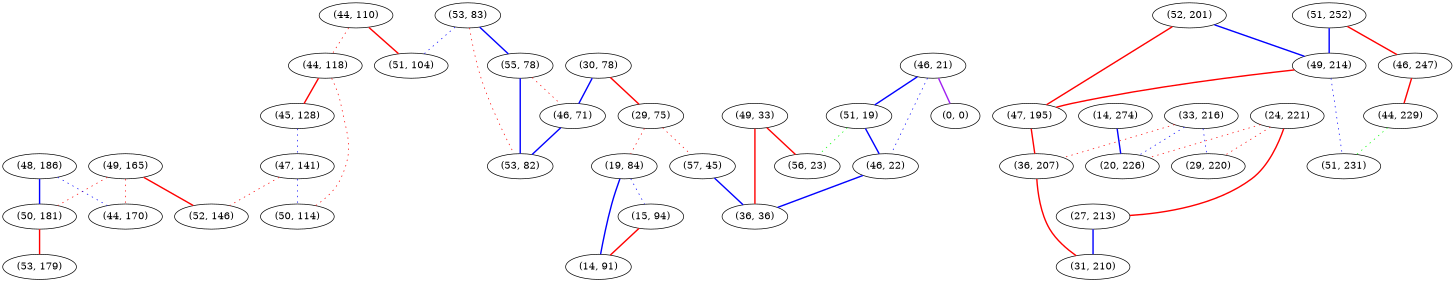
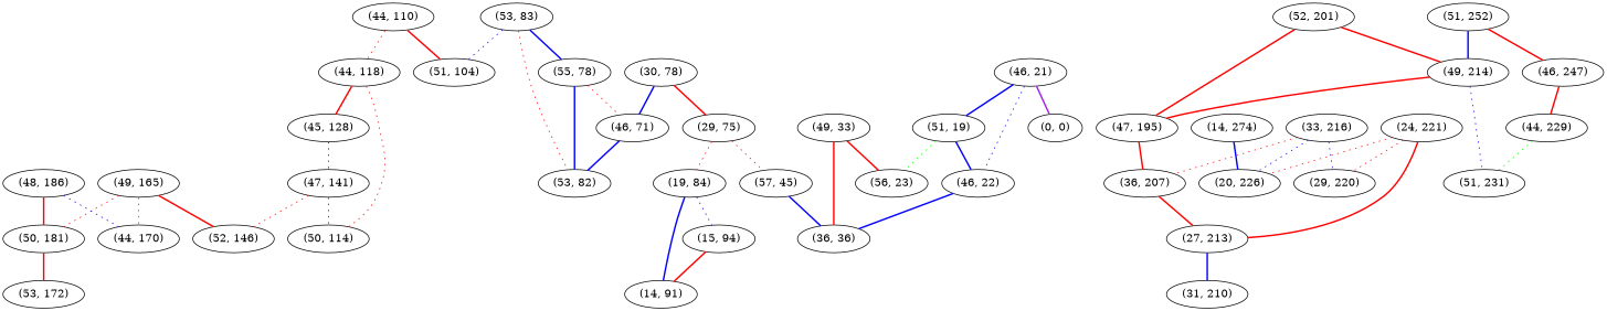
  graph {
    edge [color=red style=bold weight=1]
    "(49, 165)"
    "(44, 170)"
    "(52, 146)"
    "(50, 181)"
    "(51, 252)"
    "(49, 214)"
    "(46, 247)"
    "(47, 195)"
    "(51, 231)"
    "(44, 229)"
    "(44, 110)"
    "(44, 118)"
    "(51, 104)"
    "(45, 128)"
    "(50, 114)"
    "(30, 78)"
    "(29, 75)"
    "(46, 71)"
    "(19, 84)"
    "(57, 45)"
    "(53, 82)"
    "(49, 33)"
    "(56, 23)"
    "(36, 36)"
    "(15, 94)"
    "(14, 91)"
    "(52, 201)"
    "(36, 207)"
    "(48, 186)"
-   "(53, 172)" [label="(53, 179)"]
+   "(53, 172)"
    "(46, 21)"
    "(51, 19)"
    "(46, 22)"
    "(0, 0)"
    "(47, 141)"
    "(53, 83)"
    "(55, 78)"
    "(33, 216)"
    "(29, 220)"
    "(20, 226)"
    "(31, 210)"
    "(24, 221)"
    "(27, 213)"
    "(14, 274)"
    "(49, 165)" -- "(44, 170)" [style=dotted]
    "(49, 165)" -- "(52, 146)"
    "(49, 165)" -- "(50, 181)" [style=dotted]
    "(50, 181)" -- "(53, 172)"
    "(51, 252)" -- "(49, 214)" [color=blue weight=3]
    "(51, 252)" -- "(46, 247)"
    "(49, 214)" -- "(47, 195)"
    "(49, 214)" -- "(51, 231)" [color=blue style=dotted weight=3]
    "(46, 247)" -- "(44, 229)"
    "(47, 195)" -- "(36, 207)"
    "(44, 229)" -- "(51, 231)" [color=green style=dotted weight=2]
    "(44, 110)" -- "(44, 118)" [style=dotted]
    "(44, 110)" -- "(51, 104)"
    "(44, 118)" -- "(45, 128)"
    "(44, 118)" -- "(50, 114)" [style=dotted]
    "(45, 128)" -- "(47, 141)" [color=blue style=dotted weight=3]
    "(30, 78)" -- "(29, 75)"
    "(30, 78)" -- "(46, 71)" [color=blue weight=3]
    "(29, 75)" -- "(19, 84)" [style=dotted]
    "(29, 75)" -- "(57, 45)" [style=dotted]
    "(46, 71)" -- "(53, 82)" [color=blue weight=3]
    "(19, 84)" -- "(15, 94)" [color=blue style=dotted weight=3]
    "(19, 84)" -- "(14, 91)" [color=blue weight=3]
    "(57, 45)" -- "(36, 36)" [color=blue weight=3]
    "(49, 33)" -- "(56, 23)"
    "(49, 33)" -- "(36, 36)"
    "(15, 94)" -- "(14, 91)"
-   "(52, 201)" -- "(49, 214)" [color=blue]
+   "(52, 201)" -- "(49, 214)"
    "(52, 201)" -- "(47, 195)"
-   "(36, 207)" -- "(31, 210)"
+   "(36, 207)" -- "(27, 213)"
    "(48, 186)" -- "(44, 170)" [color=blue style=dotted weight=3]
-   "(48, 186)" -- "(50, 181)" [color=blue weight=3]
+   "(48, 186)" -- "(50, 181)" [weight=3]
    "(46, 21)" -- "(51, 19)" [color=blue weight=3]
    "(46, 21)" -- "(46, 22)" [color=blue style=dotted]
    "(46, 21)" -- "(0, 0)" [color=purple weight=4]
    "(51, 19)" -- "(56, 23)" [color=green style=dotted weight=2]
    "(51, 19)" -- "(46, 22)" [color=blue weight=3]
    "(46, 22)" -- "(36, 36)" [color=blue weight=3]
    "(47, 141)" -- "(52, 146)" [style=dotted]
    "(47, 141)" -- "(50, 114)" [color=blue style=dotted weight=3]
    "(53, 83)" -- "(51, 104)" [color=blue style=dotted weight=3]
    "(53, 83)" -- "(53, 82)" [style=dotted]
    "(53, 83)" -- "(55, 78)" [color=blue weight=3]
    "(55, 78)" -- "(46, 71)" [style=dotted]
    "(55, 78)" -- "(53, 82)" [color=blue weight=3]
    "(33, 216)" -- "(36, 207)" [style=dotted]
    "(33, 216)" -- "(29, 220)" [color=blue style=dotted weight=3]
    "(33, 216)" -- "(20, 226)" [color=blue style=dotted weight=3]
    "(24, 221)" -- "(29, 220)" [style=dotted]
    "(24, 221)" -- "(20, 226)" [style=dotted]
    "(24, 221)" -- "(27, 213)"
    "(27, 213)" -- "(31, 210)" [color=blue weight=3]
    "(14, 274)" -- "(20, 226)" [color=blue weight=3]
  }
